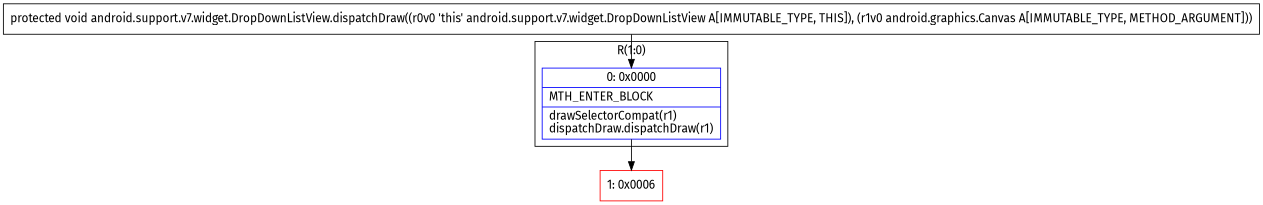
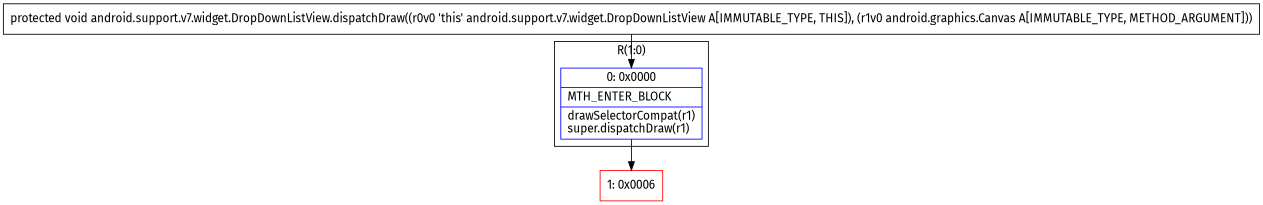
  digraph {
    fontname="Fira Sans"
    node [shape=record fontname="Fira Sans"]
    edge [fontname="Fira Sans"]
-   n1 [color=blue label="{0\:\ 0x0000|MTH_ENTER_BLOCK\l|drawSelectorCompat(r1)\ldispatchDraw.dispatchDraw(r1)\l}"]
+   n1 [color=blue label="{0\:\ 0x0000|MTH_ENTER_BLOCK\l|drawSelectorCompat(r1)\lsuper.dispatchDraw(r1)\l}"]
    n2 [color=red label="{1\:\ 0x0006}"]
    n3 [label="{protected void android.support.v7.widget.DropDownListView.dispatchDraw((r0v0 'this' android.support.v7.widget.DropDownListView A[IMMUTABLE_TYPE, THIS]), (r1v0 android.graphics.Canvas A[IMMUTABLE_TYPE, METHOD_ARGUMENT])) }"]
    subgraph cluster_1 {
      label="R(1:0)"
      n1
    }
    n1 -> n2
    n3 -> n1
  }
